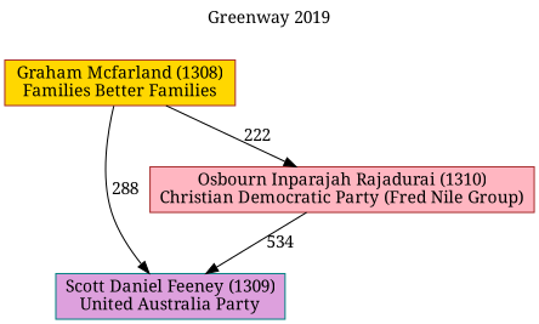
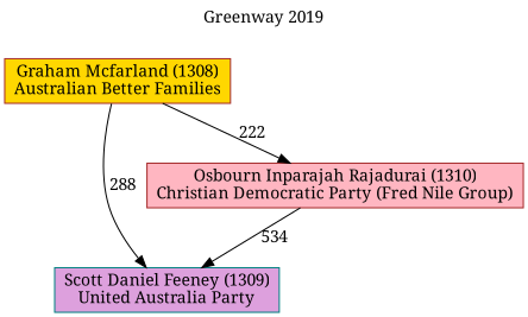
  digraph {
    label="Greenway 2019"
    labelloc=t
    mclimit=10
    fontname="Noto Serif"
    node [shape=box style=filled color=brown fontname="Noto Serif"]
    edge [fontname="Noto Serif"]
    n1 [label="Scott Daniel Feeney (1309)\nUnited Australia Party" fillcolor=plum color=teal]
    n2 [label="Osbourn Inparajah Rajadurai (1310)\nChristian Democratic Party (Fred Nile Group)" fillcolor=lightpink]
-   n3 [label="Graham Mcfarland (1308)\nFamilies Better Families" fillcolor=gold]
+   n3 [label="Graham Mcfarland (1308)\nAustralian Better Families" fillcolor=gold]
    n2 -> n1 [label=534]
    n3 -> n1 [label=288]
    n3 -> n2 [label=222]
  }
